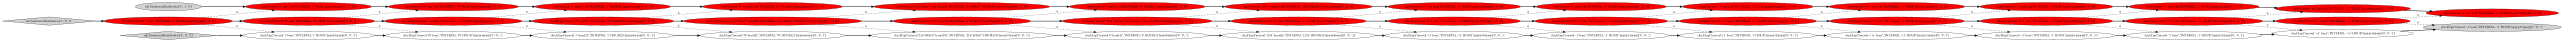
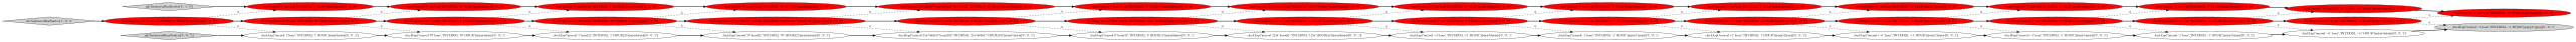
  digraph {
    rankdir=LR
    fontname="EB Garamond"
    node [fillcolor=red shape=ellipse style=filled fontname="EB Garamond"]
    edge [style=bold fontname="EB Garamond"]
    n1 [label="checkExp(\"interval '0' year(1)\",\"INTERVAL '0' YEAR(1)\")@@@8@@@['1', '0', '0']"]
    n2 [fillcolor=white label="checkExp(\"interval '0' hour(1)\",\"INTERVAL '0' HOUR(1)\")@@@8@@@['0', '0', '1']"]
    n3 [label="expr(\"interval '0' year(1)\").ok(\"INTERVAL '0' YEAR(1)\")@@@8@@@['0', '1', '0']"]
    n4 [label="checkExp(\"interval '1234' year(4)\",\"INTERVAL '1234' YEAR(4)\")@@@9@@@['1', '0', '0']"]
    n5 [label="expr(\"interval -'-1' year\").ok(\"INTERVAL -'-1' YEAR\")@@@17@@@['0', '1', '0']"]
    n6 [label="checkExp(\"interval -'1' year\",\"INTERVAL -'1' YEAR\")@@@15@@@['1', '0', '0']"]
    n7 [fillcolor=white label="checkExp(\"interval -'1' hour\",\"INTERVAL -'1' HOUR\")@@@15@@@['0', '0', '1']"]
    n8 [label="checkExp(\"interval -'+1' year\",\"INTERVAL -'+1' YEAR\")@@@16@@@['1', '0', '0']"]
    n9 [label="expr(\"interval -'1' year\").ok(\"INTERVAL -'1' YEAR\")@@@15@@@['0', '1', '0']"]
    n10 [label="expr(\"interval '99' year(2)\").ok(\"INTERVAL '99' YEAR(2)\")@@@6@@@['0', '1', '0']"]
    n11 [label="expr(\"interval '2147483647' year(10)\").ok(\"INTERVAL '2147483647' YEAR(10)\")@@@7@@@['0', '1', '0']"]
    n12 [fillcolor=white label="checkExp(\"interval -'+1' hour\",\"INTERVAL -'+1' HOUR\")@@@16@@@['0', '0', '1']"]
    n13 [fillcolor=white label="checkExp(\"interval '2147483647' hour(10)\",\"INTERVAL '2147483647' HOUR(10)\")@@@7@@@['0', '0', '1']"]
    n14 [fillcolor=white label="checkExp(\"interval +'1' hour\",\"INTERVAL '1' HOUR\")@@@12@@@['0', '0', '1']"]
    n15 [fillcolor=white label="checkExp(\"interval +'+1' hour\",\"INTERVAL '+1' HOUR\")@@@13@@@['0', '0', '1']"]
    n16 [label="checkExp(\"interval '+1' year\",\"INTERVAL '+1' YEAR\")@@@10@@@['1', '0', '0']"]
    n17 [fillcolor=white label="checkExp(\"interval '+1' hour\",\"INTERVAL '+1' HOUR\")@@@10@@@['0', '0', '1']"]
    n18 [label="checkExp(\"interval '-1' year\",\"INTERVAL '-1' YEAR\")@@@11@@@['1', '0', '0']"]
    n19 [label="expr(\"interval '+1' year\").ok(\"INTERVAL '+1' YEAR\")@@@10@@@['0', '1', '0']"]
    n20 [fillcolor=white label="checkExp(\"interval '1234' hour(4)\",\"INTERVAL '1234' HOUR(4)\")@@@9@@@['0', '0', '1']"]
    n21 [label="checkExp(\"interval '1' year(2)\",\"INTERVAL '1' YEAR(2)\")@@@5@@@['1', '0', '0']"]
    n22 [label="checkExp(\"interval '99' year(2)\",\"INTERVAL '99' YEAR(2)\")@@@6@@@['1', '0', '0']"]
    n23 [label="expr(\"interval '1' year(2)\").ok(\"INTERVAL '1' YEAR(2)\")@@@5@@@['0', '1', '0']"]
    n24 [fillcolor=white label="checkExp(\"interval '1' hour(2)\",\"INTERVAL '1' HOUR(2)\")@@@5@@@['0', '0', '1']"]
    n25 [fillcolor=lightgray label="checkExp(\"interval -'-1' hour\",\"INTERVAL -'-1' HOUR\")@@@17@@@['0', '0', '1']"]
    n26 [label="expr(\"interval +'+1' year\").ok(\"INTERVAL '+1' YEAR\")@@@13@@@['0', '1', '0']"]
    n27 [label="expr(\"interval +'-1' year\").ok(\"INTERVAL '-1' YEAR\")@@@14@@@['0', '1', '0']"]
    n28 [label="expr(\"interval -'+1' year\").ok(\"INTERVAL -'+1' YEAR\")@@@16@@@['0', '1', '0']"]
    n29 [label="checkExp(\"interval -'-1' year\",\"INTERVAL -'-1' YEAR\")@@@17@@@['1', '0', '0']"]
    n30 [label="expr(\"interval '99' year\").ok(\"INTERVAL '99' YEAR\")@@@4@@@['0', '1', '0']"]
    n31 [label="expr(\"interval '1234' year(4)\").ok(\"INTERVAL '1234' YEAR(4)\")@@@9@@@['0', '1', '0']"]
    n32 [fillcolor=white label="checkExp(\"interval '-1' hour\",\"INTERVAL '-1' HOUR\")@@@11@@@['0', '0', '1']"]
    n33 [label="expr(\"interval '-1' year\").ok(\"INTERVAL '-1' YEAR\")@@@11@@@['0', '1', '0']"]
    n34 [label="expr(\"interval +'1' year\").ok(\"INTERVAL '1' YEAR\")@@@12@@@['0', '1', '0']"]
    n35 [fillcolor=white label="checkExp(\"interval +'-1' hour\",\"INTERVAL '-1' HOUR\")@@@14@@@['0', '0', '1']"]
    n36 [label="expr(\"interval '1' year\").ok(\"INTERVAL '1' YEAR\")@@@3@@@['0', '1', '0']"]
    n37 [label="checkExp(\"interval +'-1' year\",\"INTERVAL '-1' YEAR\")@@@14@@@['1', '0', '0']"]
-   n38 [fillcolor=lightgray label="subTestIntervalYearPositive['0', '1', '0']"]
+   n38 [fillcolor=lightgray label="subTestIntervalYearPositive['0', '1', '0']" shape=diamond]
    n39 [label="checkExp(\"interval +'1' year\",\"INTERVAL '1' YEAR\")@@@12@@@['1', '0', '0']"]
    n40 [label="checkExp(\"interval +'+1' year\",\"INTERVAL '+1' YEAR\")@@@13@@@['1', '0', '0']"]
    n41 [fillcolor=white label="checkExp(\"interval '99' hour\",\"INTERVAL '99' HOUR\")@@@4@@@['0', '0', '1']"]
    n42 [label="checkExp(\"interval '1' year\",\"INTERVAL '1' YEAR\")@@@3@@@['1', '0', '0']"]
    n43 [label="checkExp(\"interval '99' year\",\"INTERVAL '99' YEAR\")@@@4@@@['1', '0', '0']"]
    n44 [fillcolor=white label="checkExp(\"interval '1' hour\",\"INTERVAL '1' HOUR\")@@@3@@@['0', '0', '1']"]
    n45 [label="checkExp(\"interval '2147483647' year(10)\",\"INTERVAL '2147483647' YEAR(10)\")@@@7@@@['1', '0', '0']"]
    n46 [fillcolor=white label="checkExp(\"interval '99' hour(2)\",\"INTERVAL '99' HOUR(2)\")@@@6@@@['0', '0', '1']"]
    n47 [fillcolor=lightgray label="subTestIntervalYearPositive['1', '0', '0']" shape=diamond]
    n48 [fillcolor=lightgray label="subTestIntervalHourPositive['0', '0', '1']" shape=diamond]
    n1 -> n2 [label=0 style=dashed]
    n1 -> n3 [label=0 style=dashed]
    n1 -> n4
    n2 -> n20
    n3 -> n31
    n4 -> n16
    n4 -> n20 [label=0 style=dashed]
    n4 -> n31 [label=0 style=dashed]
    n6 -> n7 [label=0 style=dashed]
    n6 -> n8
    n6 -> n9 [label=0 style=dashed]
    n7 -> n12
    n8 -> n12 [label=0 style=dashed]
    n8 -> n28 [label=0 style=dashed]
    n8 -> n29
    n9 -> n28
    n10 -> n11
    n11 -> n3
    n12 -> n25
    n13 -> n2
    n14 -> n15
    n15 -> n35
    n16 -> n17 [label=0 style=dashed]
    n16 -> n18
    n16 -> n19 [label=0 style=dashed]
    n17 -> n32
    n18 -> n32 [label=0 style=dashed]
    n18 -> n33 [label=0 style=dashed]
    n18 -> n39
    n19 -> n33
    n20 -> n17
    n21 -> n22
    n21 -> n23 [label=0 style=dashed]
    n21 -> n24 [label=0 style=dashed]
    n22 -> n10 [label=0 style=dashed]
    n22 -> n45
    n22 -> n46 [label=0 style=dashed]
    n23 -> n10
    n24 -> n46
    n26 -> n27
    n27 -> n9
    n28 -> n5
    n29 -> n5 [label=0 style=dashed]
    n29 -> n25 [label=0 style=dashed]
    n30 -> n23
    n31 -> n19
    n32 -> n14
    n33 -> n34
    n34 -> n26
    n35 -> n7
    n36 -> n30
    n37 -> n6
    n37 -> n27 [label=0 style=dashed]
    n37 -> n35 [label=0 style=dashed]
    n38 -> n36
    n39 -> n14 [label=0 style=dashed]
    n39 -> n34 [label=0 style=dashed]
    n39 -> n40
    n40 -> n15 [label=0 style=dashed]
    n40 -> n26 [label=0 style=dashed]
    n40 -> n37
    n41 -> n24
    n42 -> n36 [label=0 style=dashed]
    n42 -> n43
    n42 -> n44 [label=0 style=dashed]
    n43 -> n21
    n43 -> n30 [label=0 style=dashed]
    n43 -> n41 [label=0 style=dashed]
    n44 -> n41
    n45 -> n1
    n45 -> n11 [label=0 style=dashed]
    n45 -> n13 [label=0 style=dashed]
    n46 -> n13
    n47 -> n42
    n48 -> n44
  }
